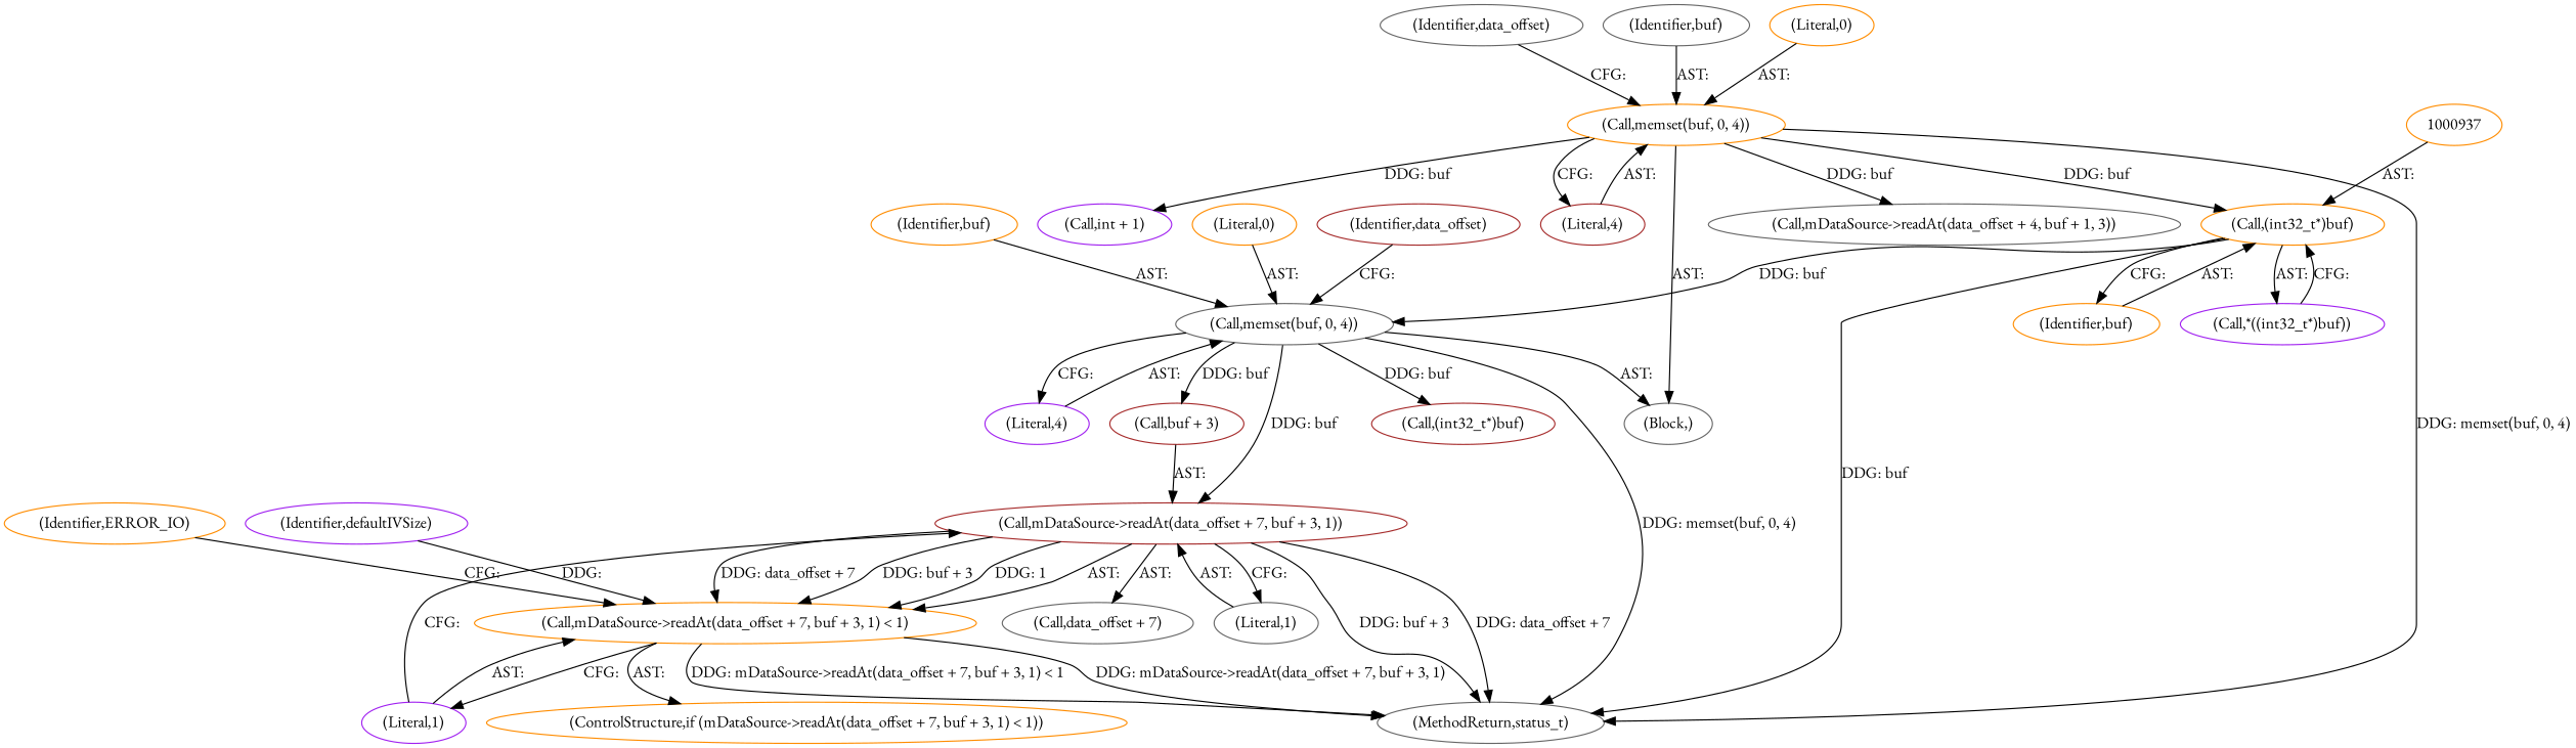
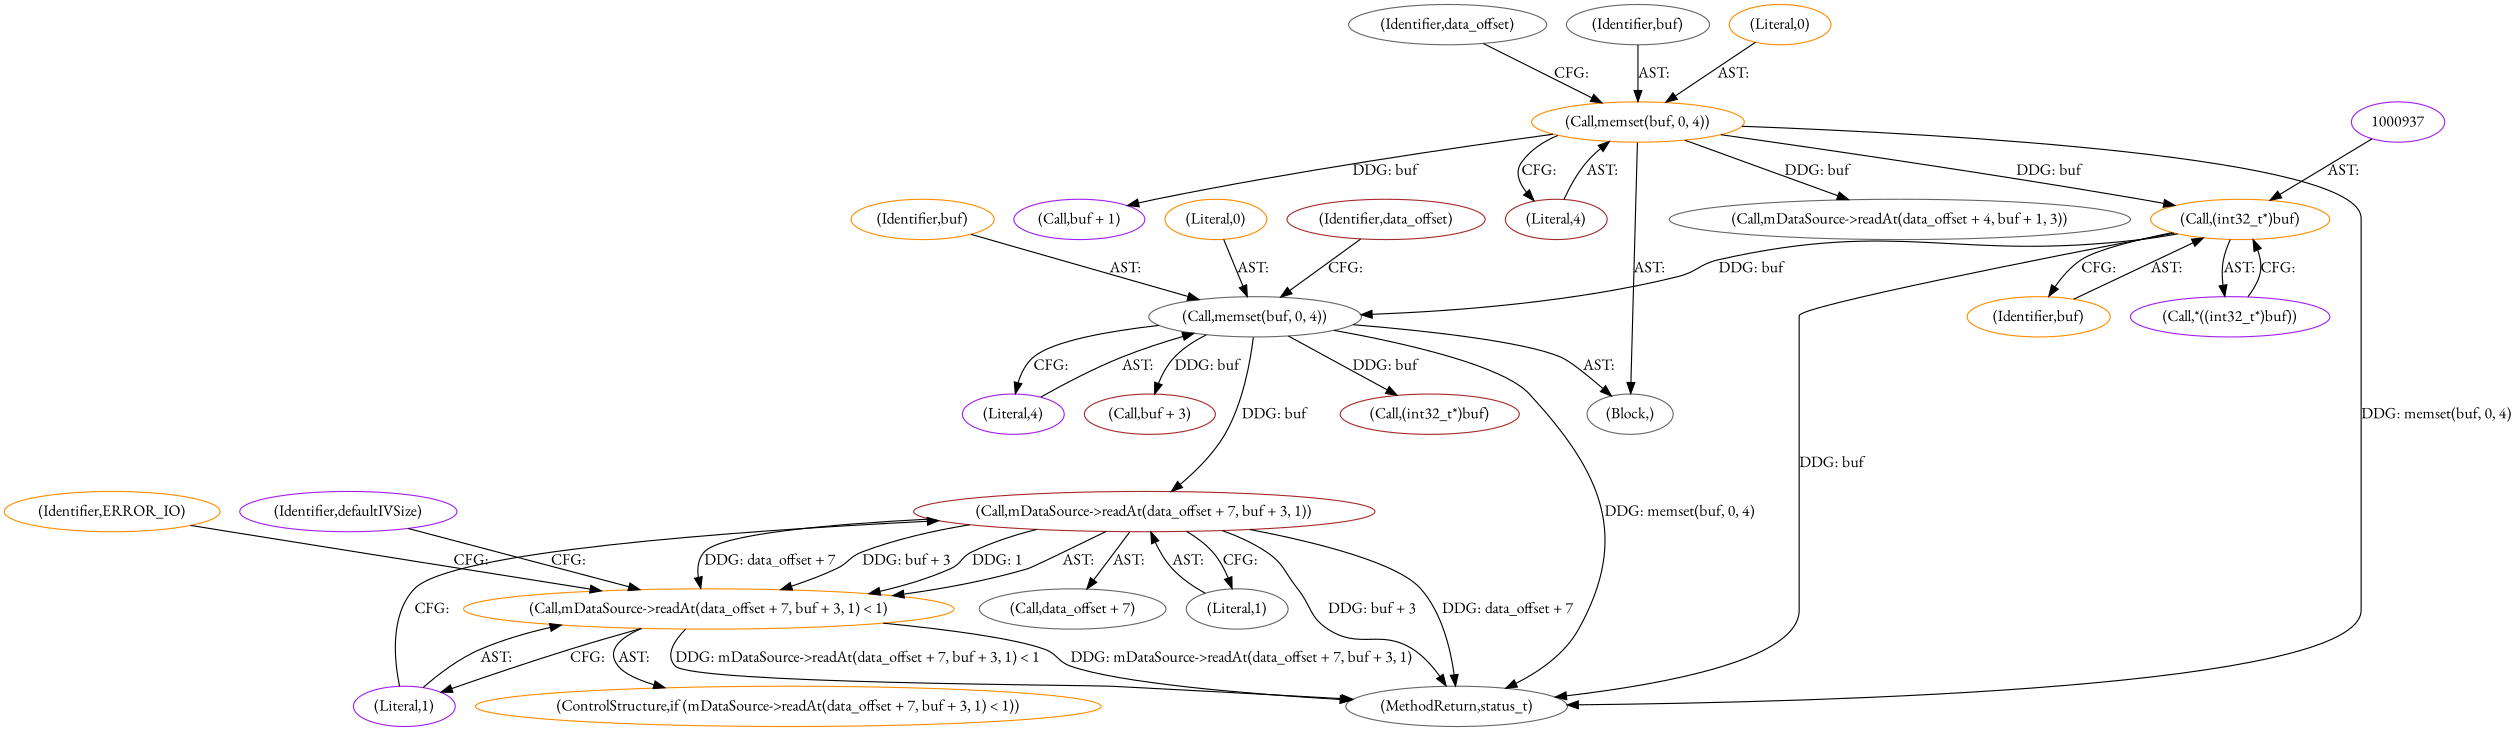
  digraph {
    fontname="EB Garamond"
    node [color=darkorange fontname="EB Garamond"]
    edge [fontname="EB Garamond"]
    n1 [color=brown label="(Call,mDataSource->readAt(data_offset + 7, buf + 3, 1))"]
    n2 [label="(Call,mDataSource->readAt(data_offset + 7, buf + 3, 1) < 1)"]
    n3 [color=gray40 label="(MethodReturn,status_t)"]
    n4 [color=gray40 label="(Literal,1)"]
    n5 [color=gray40 label="(Call,data_offset + 7)"]
    n6 [label="(ControlStructure,if (mDataSource->readAt(data_offset + 7, buf + 3, 1) < 1))"]
    n7 [color=purple label="(Literal,1)"]
    n8 [color=gray40 label="(Call,memset(buf, 0, 4))"]
    n9 [color=brown label="(Call,(int32_t*)buf)"]
    n10 [color=brown label="(Call,buf + 3)"]
    n11 [color=purple label="(Literal,4)"]
    n12 [color=gray40 label="(Block,)"]
    n13 [label="(Call,(int32_t*)buf)"]
    n14 [label="(Identifier,buf)"]
    n15 [color=purple label="(Call,*((int32_t*)buf))"]
    n16 [label="(Call,memset(buf, 0, 4))"]
    n17 [color=gray40 label="(Call,mDataSource->readAt(data_offset + 4, buf + 1, 3))"]
-   n18 [color=purple label="(Call,int + 1)"]
+   n18 [color=purple label="(Call,buf + 1)"]
    n19 [color=brown label="(Literal,4)"]
    n20 [color=gray40 label="(Identifier,data_offset)"]
    n21 [color=purple label="(Identifier,defaultIVSize)"]
    n22 [color=gray40 label="(Identifier,buf)"]
    n23 [label="(Identifier,ERROR_IO)"]
    n24 [label="(Literal,0)"]
    n25 [color=brown label="(Identifier,data_offset)"]
    n26 [label="(Identifier,buf)"]
    n27 [label="(Literal,0)"]
-   1000937
+   1000937 [color=purple]
    n1 -> n2 [label="AST: "]
    n1 -> n2 [label="DDG: data_offset + 7"]
    n1 -> n2 [label="DDG: buf + 3"]
    n1 -> n2 [label="DDG: 1"]
    n1 -> n3 [label="DDG: data_offset + 7"]
    n1 -> n3 [label="DDG: buf + 3"]
    n1 -> n4 [label="CFG: "]
    n1 -> n5 [label="AST: "]
    n2 -> n3 [label="DDG: mDataSource->readAt(data_offset + 7, buf + 3, 1)"]
    n2 -> n3 [label="DDG: mDataSource->readAt(data_offset + 7, buf + 3, 1) < 1"]
    n2 -> n6 [label="AST: "]
    n2 -> n7 [label="CFG: "]
    n4 -> n1 [label="AST: "]
    n7 -> n1 [label="CFG: "]
    n7 -> n2 [label="AST: "]
    n8 -> n1 [label="DDG: buf"]
    n8 -> n3 [label="DDG: memset(buf, 0, 4)"]
    n8 -> n9 [label="DDG: buf"]
    n8 -> n10 [label="DDG: buf"]
    n8 -> n11 [label="CFG: "]
    n8 -> n12 [label="AST: "]
-   n10 -> n1 [label="AST: "]
    n11 -> n8 [label="AST: "]
    n13 -> n3 [label="DDG: buf"]
    n13 -> n8 [label="DDG: buf"]
    n13 -> n14 [label="CFG: "]
    n13 -> n15 [label="AST: "]
    n14 -> n13 [label="AST: "]
    n15 -> n13 [label="CFG: "]
    n16 -> n3 [label="DDG: memset(buf, 0, 4)"]
    n16 -> n12 [label="AST: "]
    n16 -> n13 [label="DDG: buf"]
    n16 -> n17 [label="DDG: buf"]
    n16 -> n18 [label="DDG: buf"]
    n16 -> n19 [label="CFG: "]
    n19 -> n16 [label="AST: "]
    n20 -> n16 [label="CFG: "]
-   n21 -> n2 [label="DDG: "]
+   n21 -> n2 [label="CFG: "]
    n22 -> n16 [label="AST: "]
    n23 -> n2 [label="CFG: "]
    n24 -> n8 [label="AST: "]
    n25 -> n8 [label="CFG: "]
    n26 -> n8 [label="AST: "]
    n27 -> n16 [label="AST: "]
    1000937 -> n13 [label="AST: "]
  }
